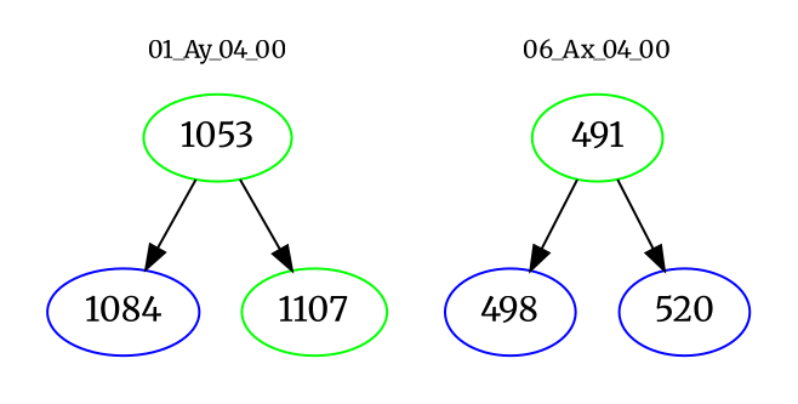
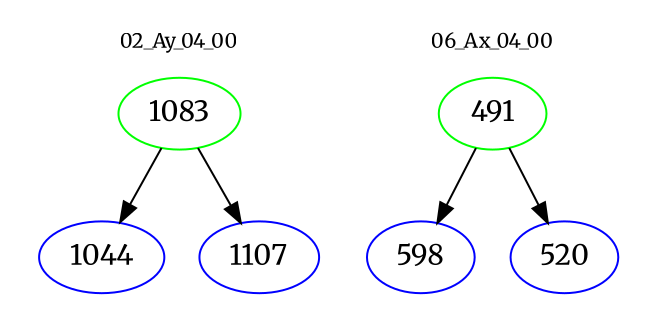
  digraph {
    fontname=Merriweather
    node [color=blue fontname=Merriweather]
    edge [color=black fontname=Merriweather]
-   n1 [color=green label=1053]
-   n2 [label=1084]
-   n3 [color=green label=1107]
+   n1 [color=green label=1083]
+   n2 [label=1044]
+   n3 [label=1107]
    n4 [color=green label=491]
-   n5 [label=498]
+   n5 [label=598]
    n6 [label=520]
    subgraph cluster_1 {
      color=white
      fontsize=10
-     label="01_Ay_04_00"
+     label="02_Ay_04_00"
      n1
      n2
      n3
    }
    subgraph cluster_2 {
      color=white
      fontsize=10
      label="06_Ax_04_00"
      n4
      n5
      n6
    }
    n1 -> n2
    n1 -> n3
    n4 -> n5
    n4 -> n6
  }
